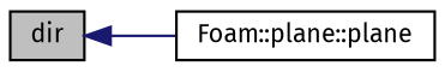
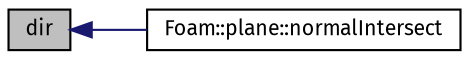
  digraph {
    rankdir=LR
    fontname="Fira Sans"
    node [color=black fontname="Fira Sans" fontsize=10 shape=record]
    n1 [fillcolor=grey75 fontcolor=black height=0.2 label=dir style=filled width=0.4]
-   n2 [height=0.2 label="Foam::plane::plane" width=0.4]
+   n2 [height=0.2 label="Foam::plane::normalIntersect" width=0.4]
    n1 -> n2 [color=midnightblue dir=back fontname="Fira Sans" fontsize=10 labelfontname=FreeSans labelfontsize=10 style=solid]
  }
